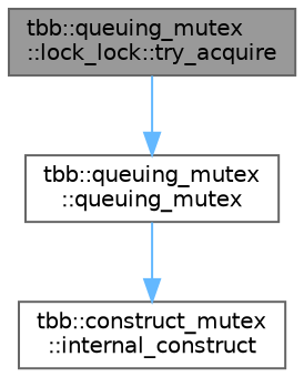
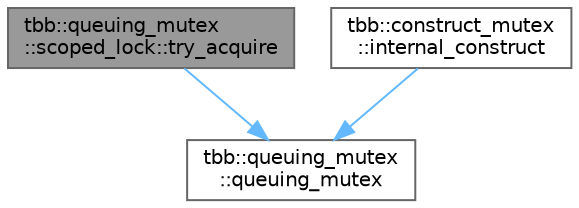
  digraph {
    rankdir=TB
    node [color=grey40 fillcolor=white fontname=Helvetica fontsize=10 shape=box style=filled]
    edge [color=steelblue1 fontname=Helvetica fontsize=10 labelfontname=Helvetica labelfontsize=10 style=solid]
-   n1 [color=gray40 fillcolor=grey60 fontcolor=black height=0.2 label="tbb::queuing_mutex\l::lock_lock::try_acquire" width=0.4]
+   n1 [color=gray40 fillcolor=grey60 fontcolor=black height=0.2 label="tbb::queuing_mutex\l::scoped_lock::try_acquire" width=0.4]
    n2 [height=0.2 label="tbb::queuing_mutex\l::queuing_mutex" width=0.4]
    n3 [height=0.2 label="tbb::construct_mutex\l::internal_construct" width=0.4]
    n1 -> n2
-   n2 -> n3
+   n3 -> n2
  }
